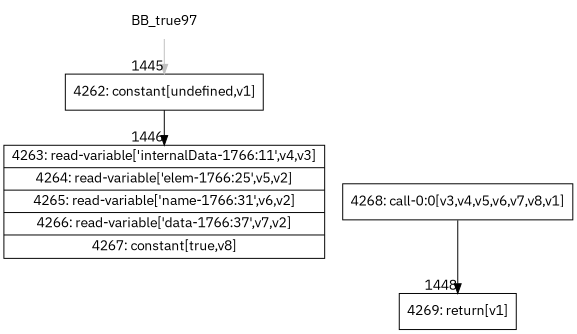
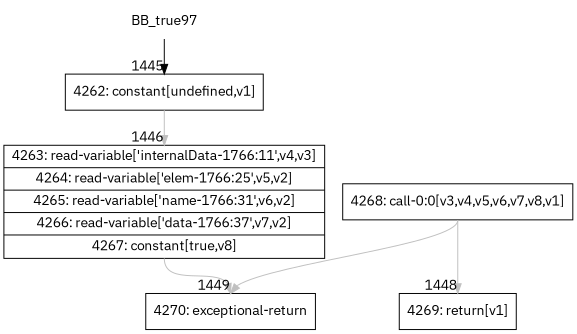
  digraph {
    fontname="IBM Plex Sans"
    rankdir=TD
    node [fontname="IBM Plex Sans" shape=record]
    edge [fontname="IBM Plex Sans" headport=n tailport=s]
    n1 [label=BB_true97 shape=none]
    n2 [label="{4262: constant[undefined,v1]}"]
    n3 [label="{4263: read-variable['internalData-1766:11',v4,v3]|4264: read-variable['elem-1766:25',v5,v2]|4265: read-variable['name-1766:31',v6,v2]|4266: read-variable['data-1766:37',v7,v2]|4267: constant[true,v8]}"]
+   n4 [label="{4270: exceptional-return}"]
    n5 [label="{4268: call-0:0[v3,v4,v5,v6,v7,v8,v1]}"]
    n6 [label="{4269: return[v1]}"]
-   n1 -> n2 [headlabel="    1445" color=gray]
-   n2 -> n3 [headlabel="      1446"]
-   n5 -> n6 [headlabel="      1448"]
+   n1 -> n2 [headlabel="    1445"]
+   n2 -> n3 [headlabel="      1446" color=gray]
+   n3 -> n4 [color=gray headlabel="      1449"]
+   n5 -> n4 [color=gray]
+   n5 -> n6 [headlabel="      1448" color=gray]
  }
